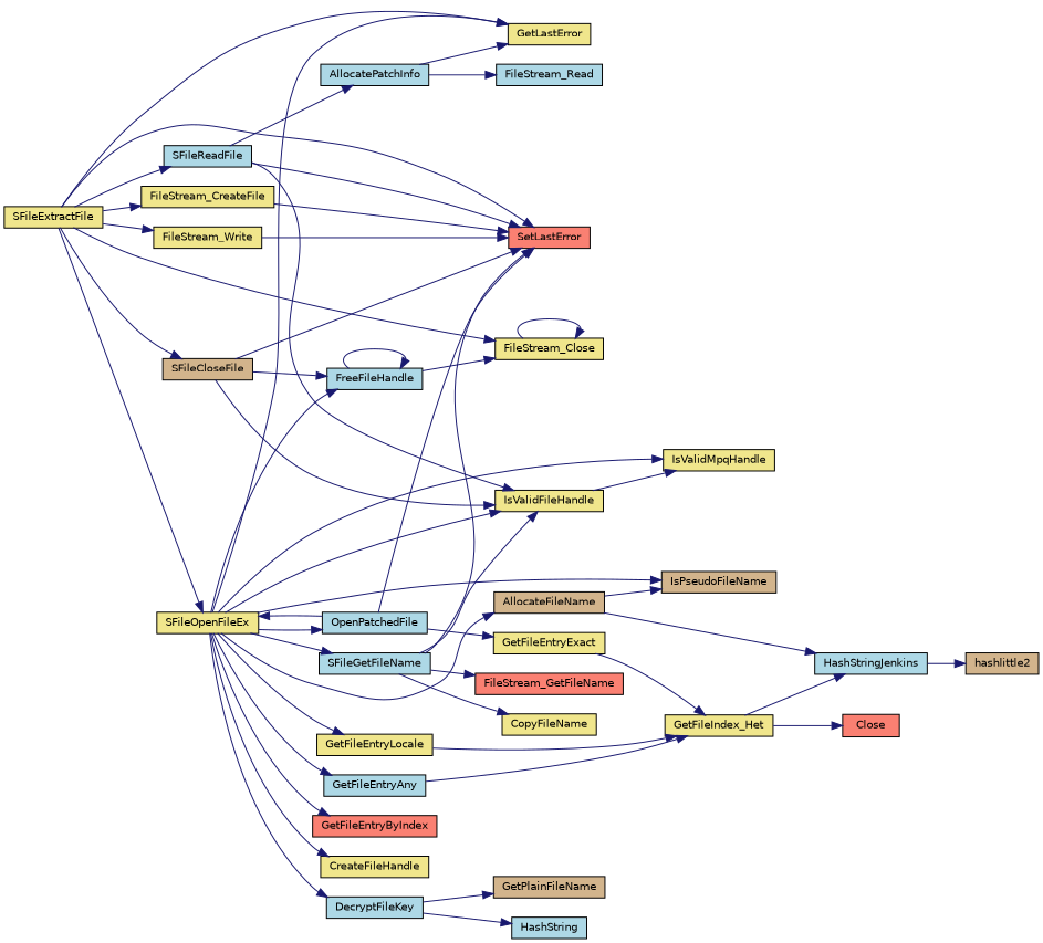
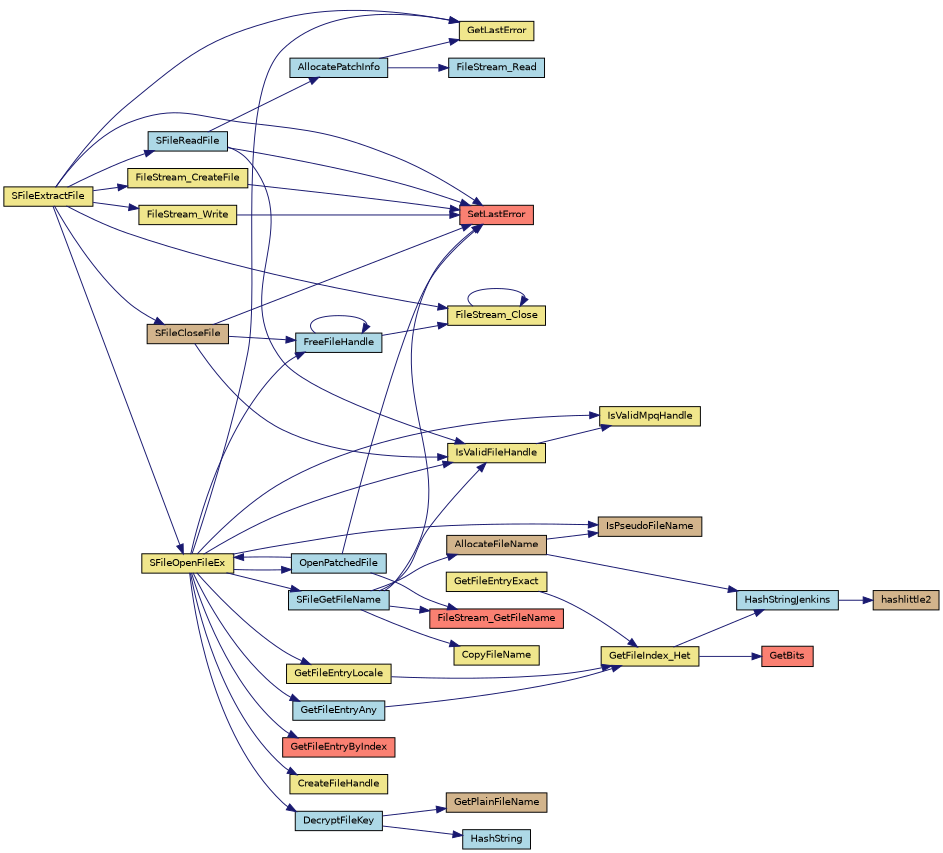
  digraph {
    rankdir=LR
    node [color=black fillcolor=khaki fontname=Helvetica fontsize=10 shape=record style=filled]
    edge [color=midnightblue fontname=Helvetica fontsize=10 labelfontname=Helvetica labelfontsize=10 style=solid]
    n1 [fontcolor=black height=0.2 label=SFileExtractFile width=0.4]
    n2 [height=0.2 label=SFileOpenFileEx width=0.4]
    n3 [fillcolor=salmon height=0.2 label=SetLastError width=0.4]
    n4 [height=0.2 label=GetLastError width=0.4]
    n5 [height=0.2 label=FileStream_Close width=0.4]
    n6 [height=0.2 label=FileStream_CreateFile width=0.4]
    n7 [fillcolor=lightblue height=0.2 label=SFileReadFile width=0.4]
    n8 [height=0.2 label=FileStream_Write width=0.4]
    n9 [fillcolor=tan height=0.2 label=SFileCloseFile width=0.4]
    n10 [height=0.2 label=IsValidMpqHandle width=0.4]
    n11 [fillcolor=tan height=0.2 label=IsPseudoFileName width=0.4]
    n12 [fillcolor=salmon height=0.2 label=GetFileEntryByIndex width=0.4]
    n13 [height=0.2 label=GetFileEntryLocale width=0.4]
    n14 [fillcolor=lightblue height=0.2 label=OpenPatchedFile width=0.4]
    n15 [fillcolor=lightblue height=0.2 label=GetFileEntryAny width=0.4]
    n16 [height=0.2 label=CreateFileHandle width=0.4]
    n17 [fillcolor=tan height=0.2 label=AllocateFileName width=0.4]
    n18 [fillcolor=lightblue height=0.2 label=DecryptFileKey width=0.4]
    n19 [fillcolor=lightblue height=0.2 label=SFileGetFileName width=0.4]
    n20 [fillcolor=lightblue height=0.2 label=FreeFileHandle width=0.4]
    n21 [height=0.2 label=IsValidFileHandle width=0.4]
    n22 [fillcolor=lightblue height=0.2 label=AllocatePatchInfo width=0.4]
    n23 [height=0.2 label=GetFileIndex_Het width=0.4]
    n24 [height=0.2 label=GetFileEntryExact width=0.4]
    n25 [fillcolor=lightblue height=0.2 label=HashStringJenkins width=0.4]
    n26 [fillcolor=tan height=0.2 label=GetPlainFileName width=0.4]
    n27 [fillcolor=lightblue height=0.2 label=HashString width=0.4]
    n28 [fillcolor=salmon height=0.2 label=FileStream_GetFileName width=0.4]
    n29 [height=0.2 label=CopyFileName width=0.4]
-   n30 [fillcolor=salmon height=0.2 label=Close width=0.4]
+   n30 [fillcolor=salmon height=0.2 label=GetBits width=0.4]
    n31 [fillcolor=tan height=0.2 label=hashlittle2 width=0.4]
    n32 [fillcolor=lightblue height=0.2 label=FileStream_Read width=0.4]
    n1 -> n2
    n1 -> n3
    n1 -> n4
    n1 -> n5
    n1 -> n6
    n1 -> n7
    n1 -> n8
    n1 -> n9
    n2 -> n4
    n2 -> n10
    n2 -> n11
    n2 -> n12
    n2 -> n13
    n2 -> n14
    n2 -> n15
    n2 -> n16
-   n2 -> n17
+   n19 -> n17
    n2 -> n18
    n2 -> n19
    n2 -> n20
    n2 -> n21
    n5 -> n5
    n6 -> n3
    n7 -> n3
    n7 -> n21
    n7 -> n22
    n8 -> n3
    n9 -> n3
    n9 -> n20
    n9 -> n21
    n13 -> n23
    n14 -> n2
    n14 -> n3
-   n14 -> n24
+   n14 -> n28
    n15 -> n23
    n17 -> n11
    n17 -> n25
    n18 -> n26
    n18 -> n27
    n19 -> n3
    n19 -> n21
    n19 -> n28
    n19 -> n29
    n20 -> n5
    n20 -> n20
    n21 -> n10
    n22 -> n4
    n22 -> n32
    n23 -> n25
    n23 -> n30
    n24 -> n23
    n25 -> n31
  }
